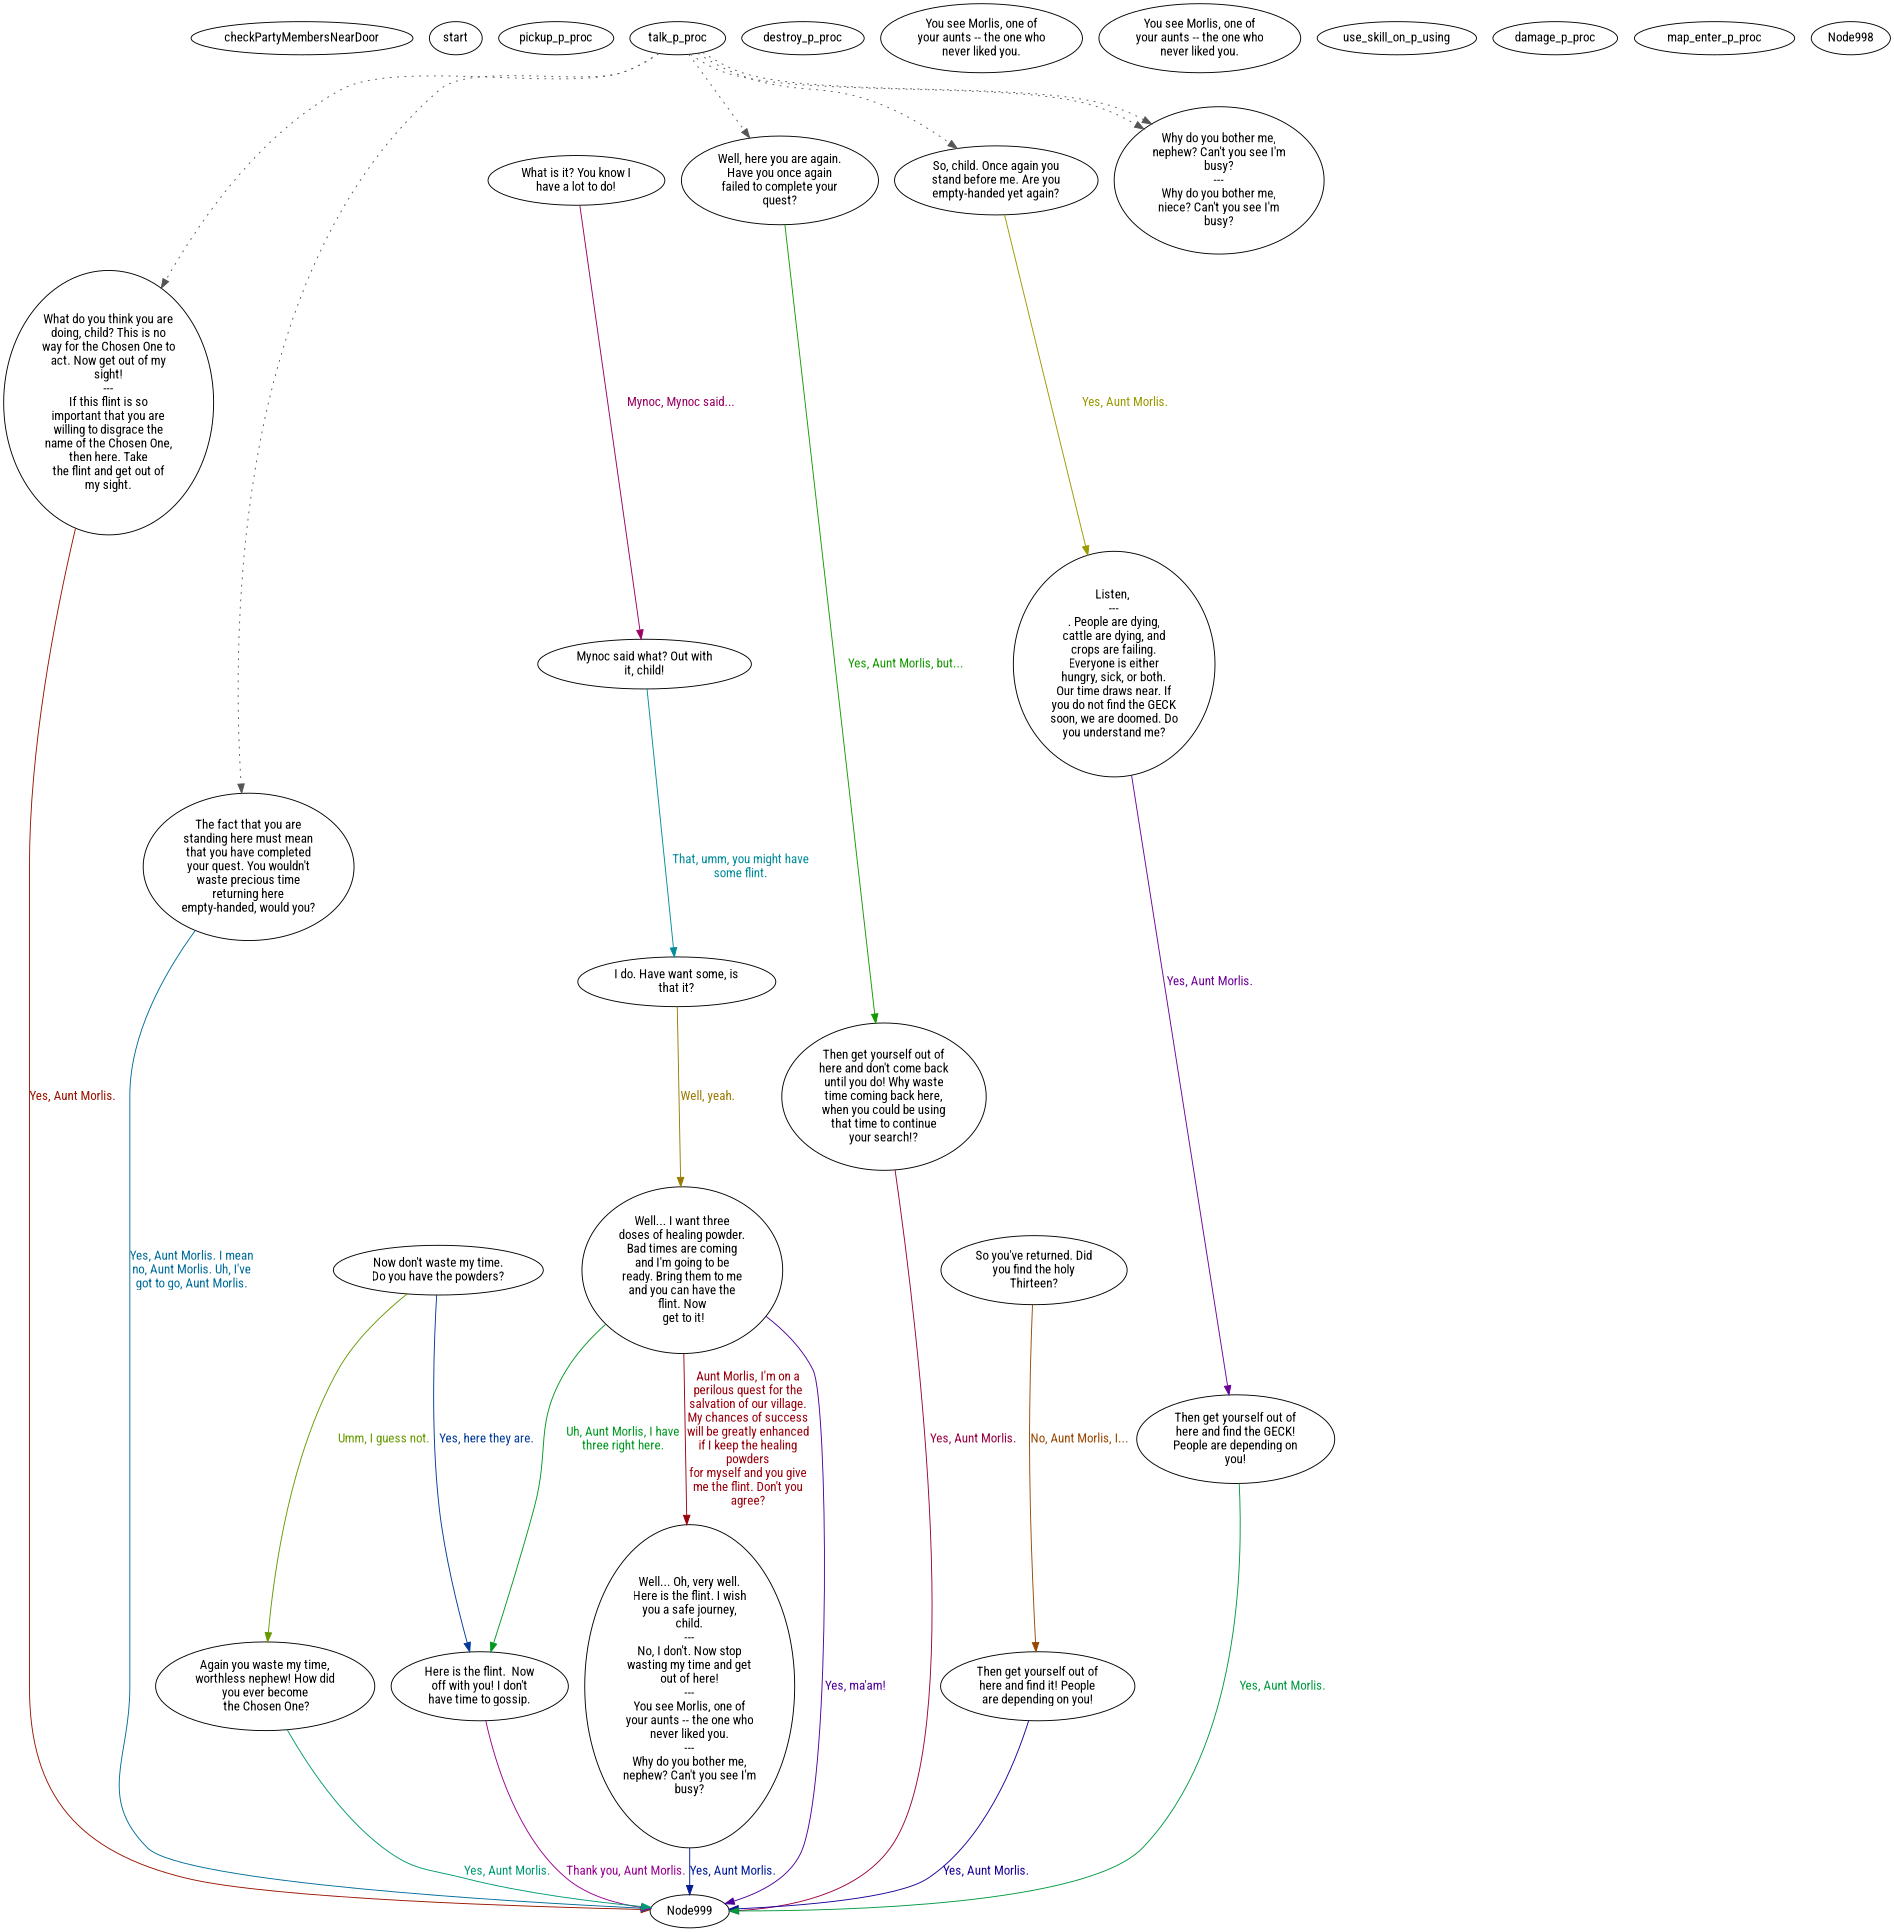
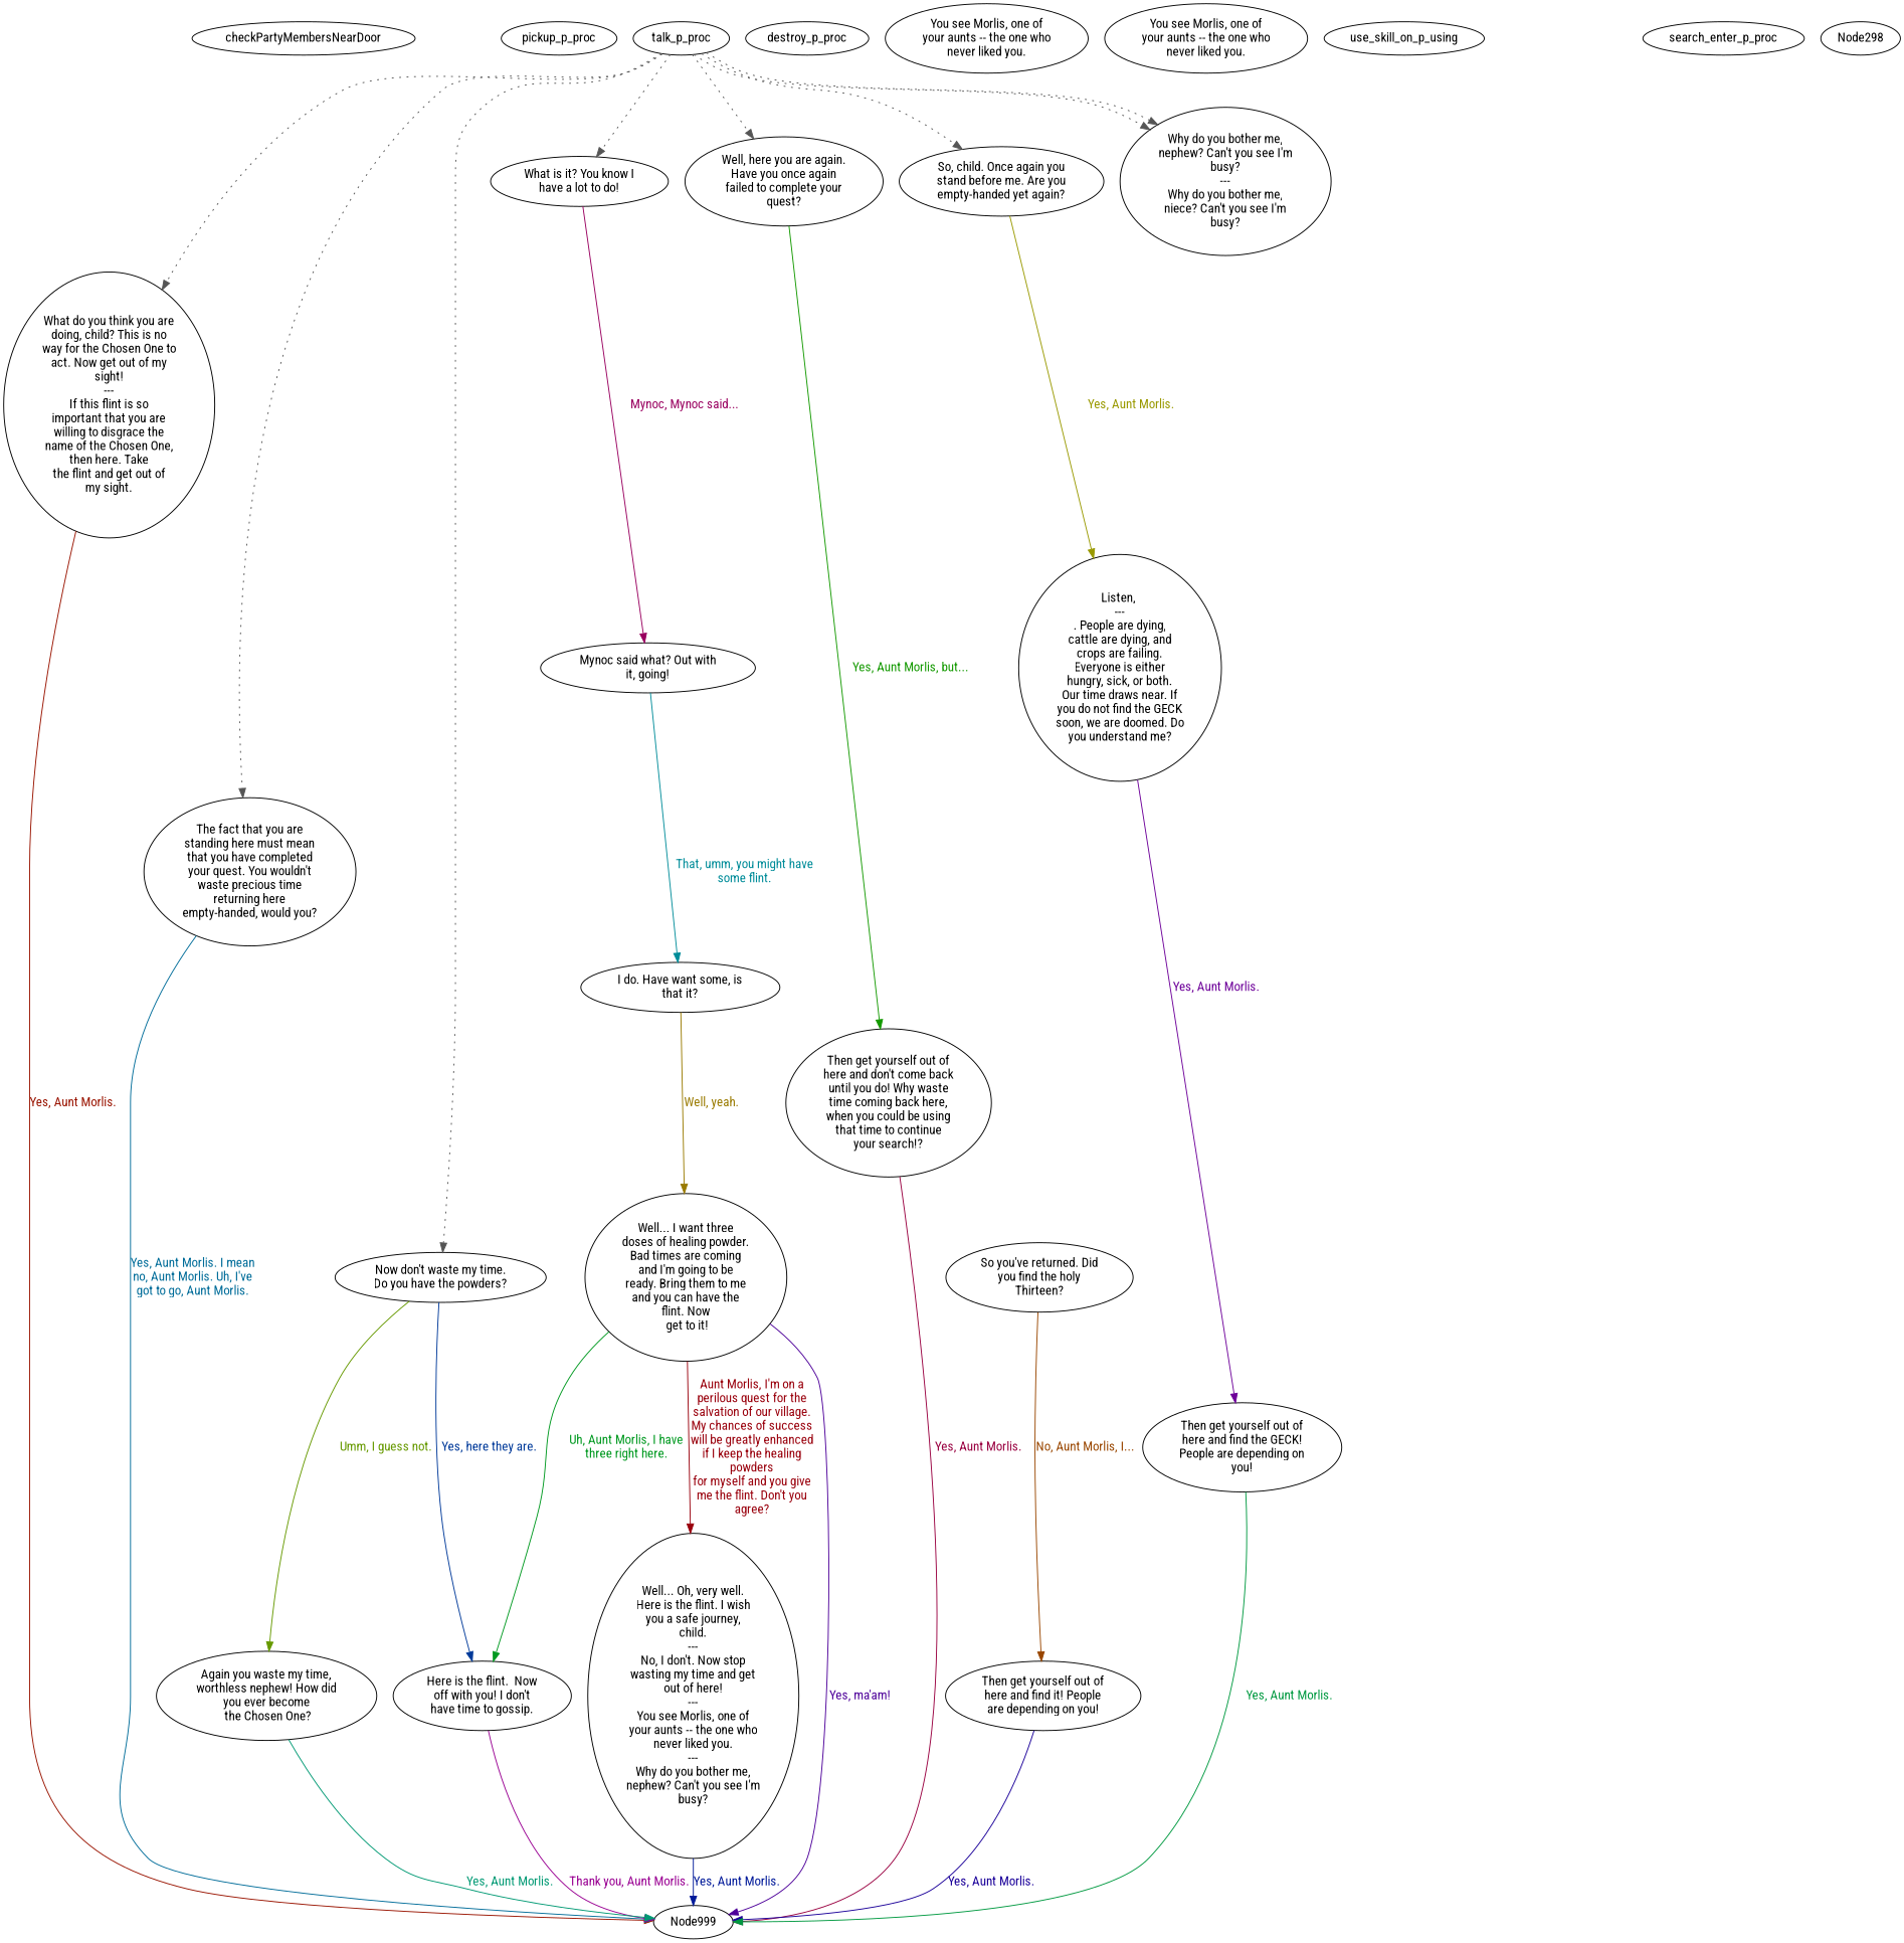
  digraph {
    fontname="Roboto Condensed"
    node [color="#000000" fillcolor="#FFFFFF" fontname="Roboto Condensed" style=filled]
    edge [color="#555555" fontname="Roboto Condensed"]
    checkPartyMembersNearDoor
-   start
    pickup_p_proc
    n4 [label="What do you think you are\ndoing, child? This is no\nway for the Chosen One to\nact. Now get out of my\nsight!\n---\nIf this flint is so\nimportant that you are\nwilling to disgrace the\nname of the Chosen One,\nthen here. Take\nthe flint and get out of\nmy sight."]
    talk_p_proc
    n6 [label="Why do you bother me,\nnephew? Can't you see I'm\nbusy?\n---\nWhy do you bother me,\nniece? Can't you see I'm\nbusy?"]
    n7 [label="Now don't waste my time.\nDo you have the powders?"]
    n8 [label="What is it? You know I\nhave a lot to do!"]
    n9 [label="So, child. Once again you\nstand before me. Are you\nempty-handed yet again?"]
    n10 [label="The fact that you are\nstanding here must mean\nthat you have completed\nyour quest. You wouldn't\nwaste precious time\nreturning here\nempty-handed, would you?"]
    n11 [label="Well, here you are again.\nHave you once again\nfailed to complete your\nquest?"]
    Node999
    n13 [label="Here is the flint.  Now\noff with you! I don't\nhave time to gossip."]
    n14 [label="Again you waste my time,\nworthless nephew! How did\nyou ever become\n the Chosen One?"]
-   n15 [label="Mynoc said what? Out with\nit, child!"]
+   n15 [label="Mynoc said what? Out with\nit, going!"]
    n16 [label="Listen, \n---\n. People are dying,\ncattle are dying, and\ncrops are failing.\nEveryone is either\nhungry, sick, or both.\nOur time draws near. If\nyou do not find the GECK\nsoon, we are doomed. Do\nyou understand me?"]
    n17 [label="Then get yourself out of\nhere and don't come back\nuntil you do! Why waste\ntime coming back here,\nwhen you could be using\nthat time to continue\nyour search!?"]
    n18 [label="So you've returned. Did\nyou find the holy\nThirteen?"]
    n19 [label="Then get yourself out of\nhere and find it! People\nare depending on you!"]
    n20 [label="I do. Have want some, is\nthat it?"]
    n21 [label="Then get yourself out of\nhere and find the GECK!\nPeople are depending on\nyou!"]
    destroy_p_proc
    n23 [label="You see Morlis, one of\nyour aunts -- the one who\nnever liked you."]
    n24 [label="You see Morlis, one of\nyour aunts -- the one who\nnever liked you."]
    n25 [label=use_skill_on_p_using]
-   damage_p_proc
-   map_enter_p_proc
-   Node998
+   map_enter_p_proc [label=search_enter_p_proc]
+   Node998 [label=Node298]
    n29 [label="Well... I want three\ndoses of healing powder.\nBad times are coming\nand I'm going to be\nready. Bring them to me\nand you can have the\nflint. Now\n get to it!"]
    n30 [label="Well... Oh, very well.\nHere is the flint. I wish\nyou a safe journey,\nchild.\n---\nNo, I don't. Now stop\nwasting my time and get\nout of here!\n---\nYou see Morlis, one of\nyour aunts -- the one who\nnever liked you.\n---\nWhy do you bother me,\nnephew? Can't you see I'm\nbusy?"]
    n4 -> Node999 [color="#991300" fontcolor="#991300" label="Yes, Aunt Morlis."]
    talk_p_proc -> n4 [style=dotted]
    talk_p_proc -> n6 [style=dotted]
    talk_p_proc -> n6 [style=dotted]
+   talk_p_proc -> n7 [style=dotted]
+   talk_p_proc -> n8 [style=dotted]
    talk_p_proc -> n9 [style=dotted]
    talk_p_proc -> n10 [style=dotted]
    talk_p_proc -> n11 [style=dotted]
    n7 -> n13 [color="#003999" fontcolor="#003999" label="Yes, here they are."]
    n7 -> n14 [color="#669900" fontcolor="#669900" label="Umm, I guess not."]
    n8 -> n15 [color="#99005F" fontcolor="#99005F" label="Mynoc, Mynoc said..."]
    n9 -> n16 [color="#999900" fontcolor="#999900" label="Yes, Aunt Morlis."]
    n10 -> Node999 [color="#006C99" fontcolor="#006C99" label="Yes, Aunt Morlis. I mean\nno, Aunt Morlis. Uh, I've\ngot to go, Aunt Morlis."]
    n11 -> n17 [color="#139900" fontcolor="#139900" label="Yes, Aunt Morlis, but..."]
    n13 -> Node999 [color="#990092" fontcolor="#990092" label="Thank you, Aunt Morlis."]
    n14 -> Node999 [color="#009973" fontcolor="#009973" label="Yes, Aunt Morlis."]
    n15 -> n20 [color="#008C99" fontcolor="#008C99" label="That, umm, you might have\nsome flint."]
    n16 -> n21 [color="#6D0099" fontcolor="#6D0099" label="Yes, Aunt Morlis."]
    n17 -> Node999 [color="#990040" fontcolor="#990040" label="Yes, Aunt Morlis."]
    n18 -> n19 [color="#994600" fontcolor="#994600" label="No, Aunt Morlis, I..."]
    n19 -> Node999 [color="#1A0099" fontcolor="#1A0099" label="Yes, Aunt Morlis."]
    n20 -> n29 [color="#997A00" fontcolor="#997A00" label="Well, yeah."]
    n21 -> Node999 [color="#009940" fontcolor="#009940" label="Yes, Aunt Morlis."]
    n29 -> Node999 [color="#4D0099" fontcolor="#4D0099" label="Yes, ma'am!"]
    n29 -> n13 [color="#009920" fontcolor="#009920" label="Uh, Aunt Morlis, I have\nthree right here."]
    n29 -> n30 [color="#99000C" fontcolor="#99000C" label="Aunt Morlis, I'm on a\nperilous quest for the\nsalvation of our village.\nMy chances of success\nwill be greatly enhanced\nif I keep the healing\npowders\nfor myself and you give\nme the flint. Don't you\nagree?"]
    n30 -> Node999 [color="#001999" fontcolor="#001999" label="Yes, Aunt Morlis."]
  }
